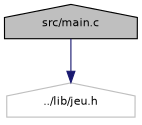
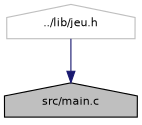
  digraph {
    node [fontname=Helvetica fontsize=10 shape=house style=filled]
    n1 [color=black fillcolor=grey75 fontcolor=black height=0.2 label="src/main.c" width=0.4]
    n2 [color=grey75 fillcolor=white height=0.2 label="../lib/jeu.h" width=0.4]
-   n1 -> n2 [color=midnightblue fontname=Helvetica fontsize=10 labelfontname=Helvetica labelfontsize=10 style=solid]
+   n2 -> n1 [color=midnightblue fontname=Helvetica fontsize=10 labelfontname=Helvetica labelfontsize=10 style=solid]
  }
